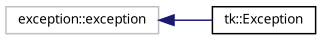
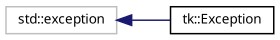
  digraph {
    rankdir=LR
    node [fontname="sans-serif" fontsize=9 shape=record]
-   n1 [color=grey75 height=0.2 label="exception::exception" width=0.4]
+   n1 [color=grey75 height=0.2 label="std::exception" width=0.4]
    n2 [color=black height=0.2 label="tk::Exception" width=0.4]
    n1 -> n2 [color=midnightblue dir=back fontname="sans-serif" fontsize=9 labelfontname="sans-serif" labelfontsize=9 style=solid]
  }
